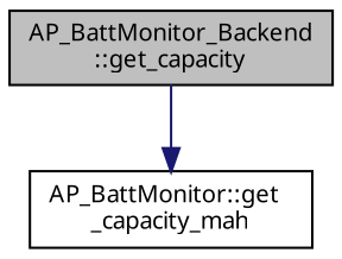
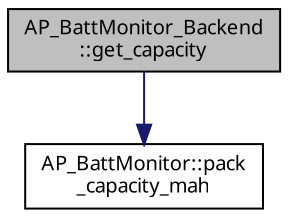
  digraph {
    rankdir=TB
    fontname="Noto Sans"
    node [color=black fontname="Noto Sans" fontsize=10 shape=record style=filled]
    n1 [fillcolor=grey75 fontcolor=black height=0.2 label="AP_BattMonitor_Backend\l::get_capacity" width=0.4]
-   n2 [fillcolor=white height=0.2 label="AP_BattMonitor::get\l_capacity_mah" width=0.4]
+   n2 [fillcolor=white height=0.2 label="AP_BattMonitor::pack\l_capacity_mah" width=0.4]
    n1 -> n2 [color=midnightblue fontname="Noto Sans" fontsize=10 labelfontname=Helvetica labelfontsize=10 style=solid]
  }
